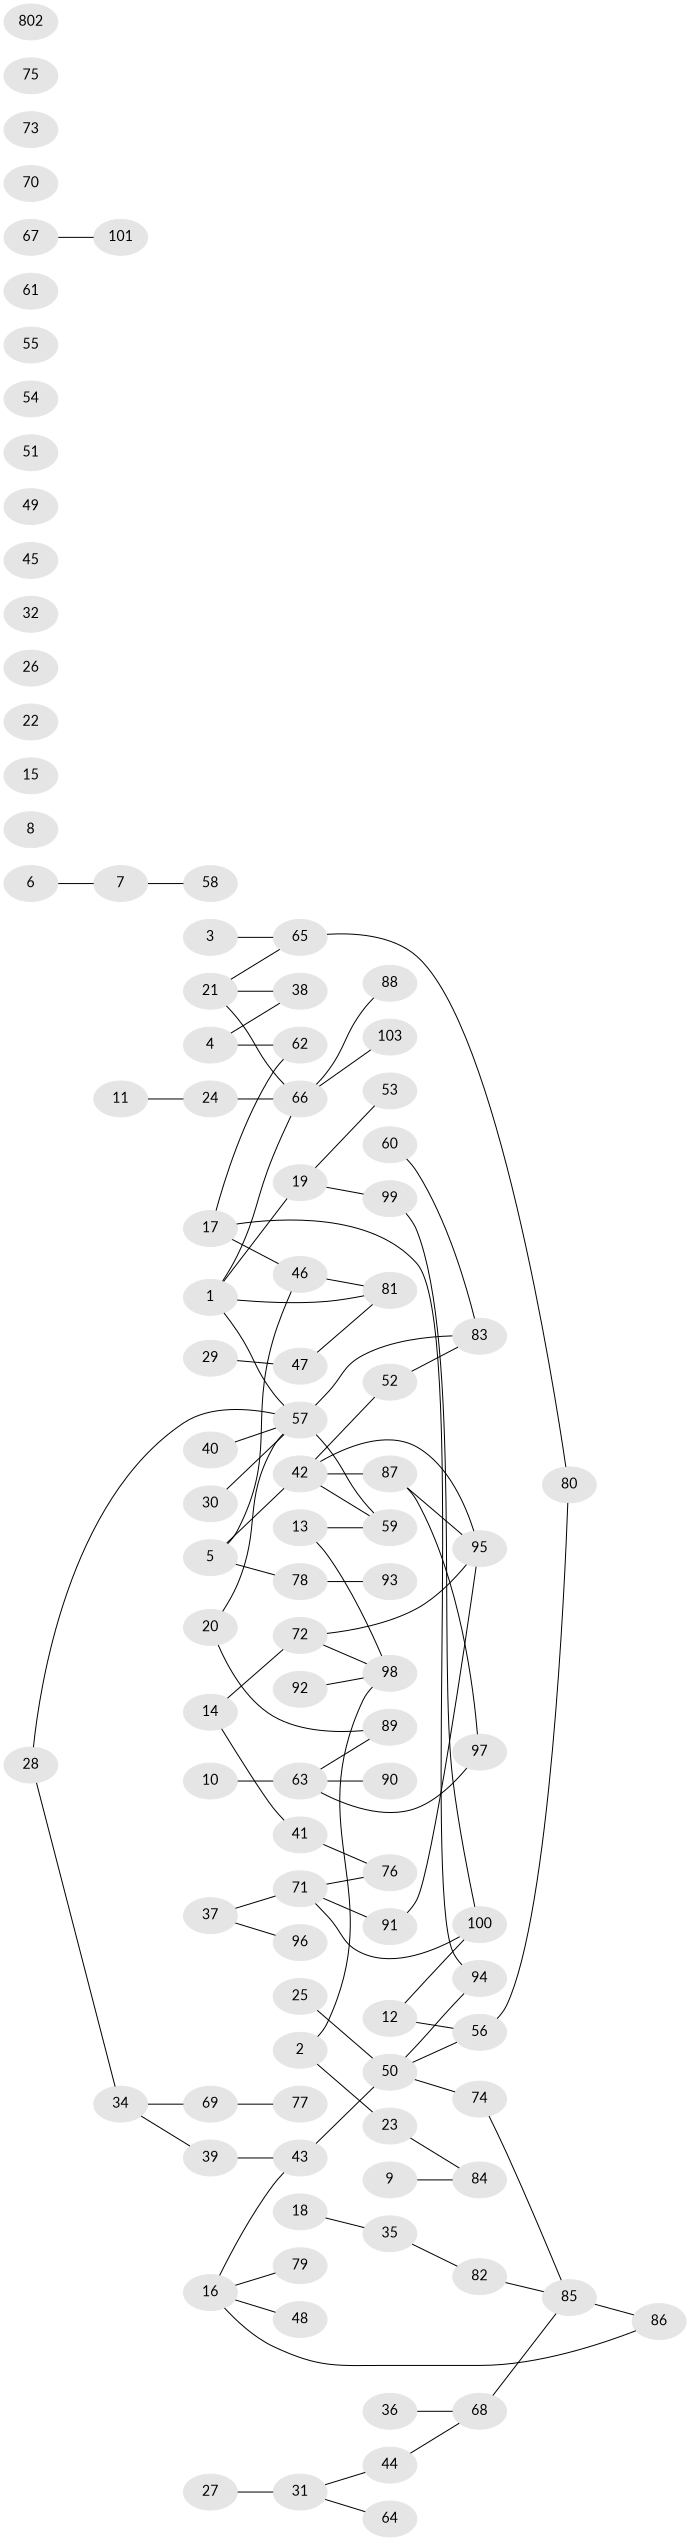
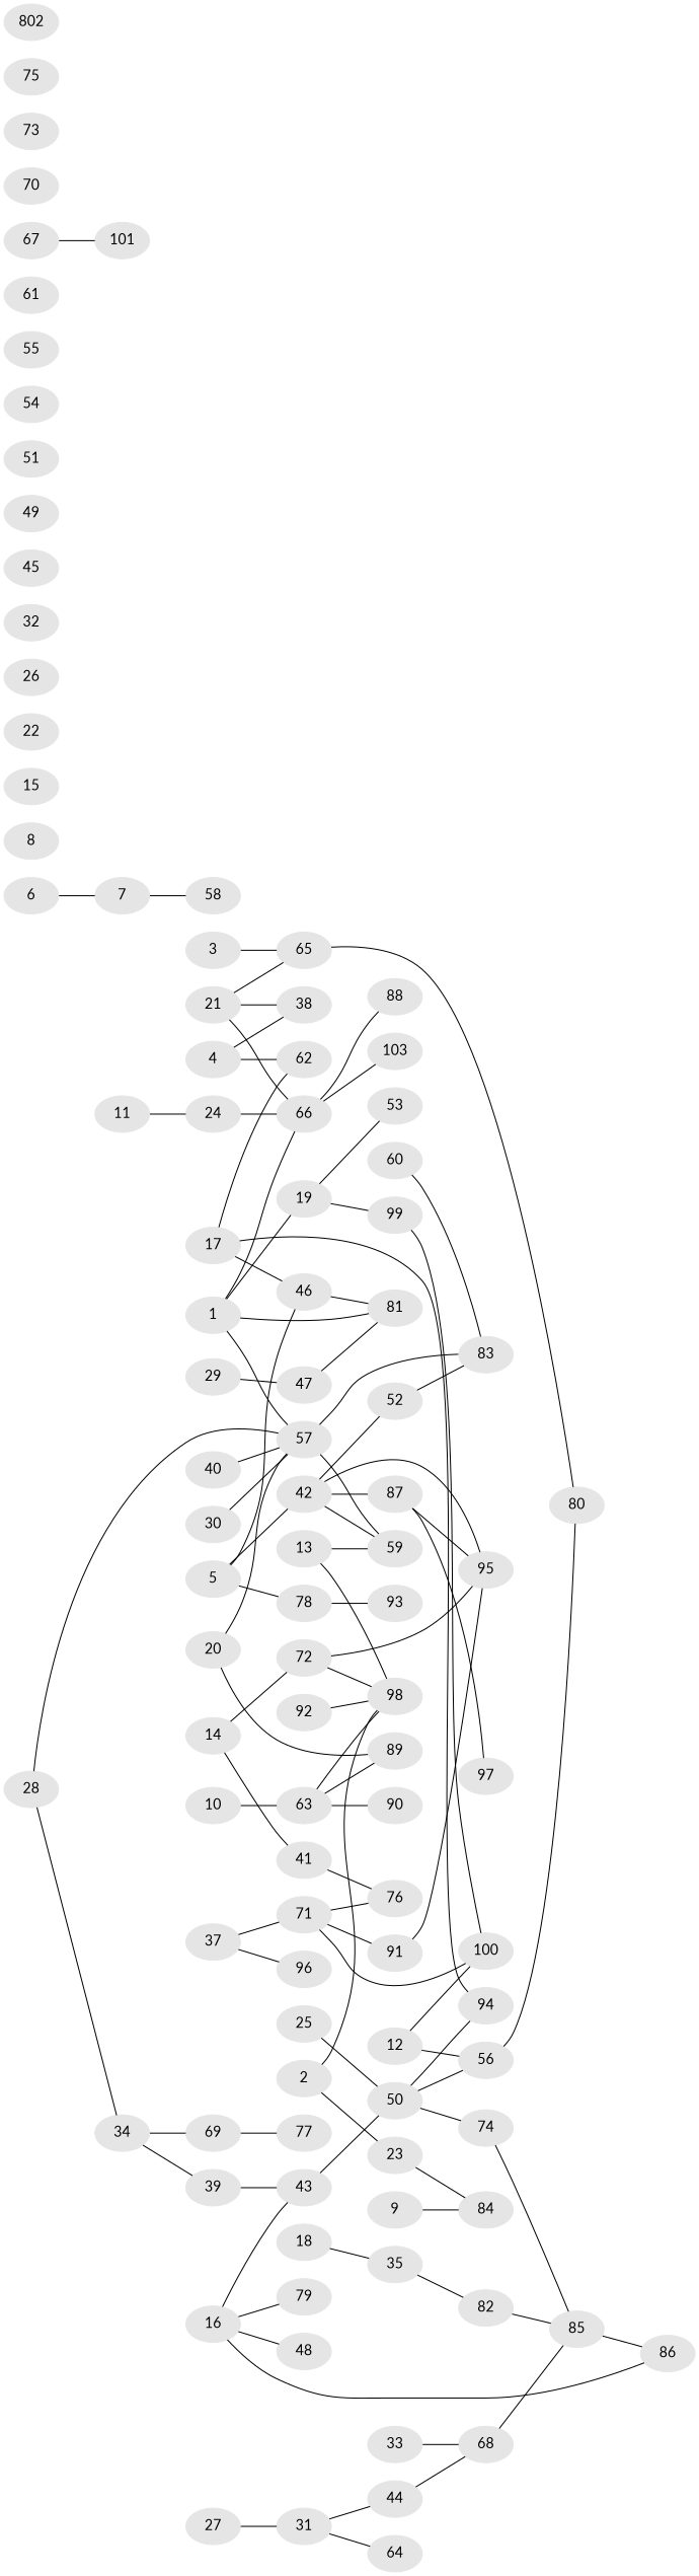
  graph {
    fontname=Lato
    rankdir=LR
    node [color=gray90 fontname=Lato style=filled]
    edge [fontname=Lato]
    1
    19
    57
    81
    66
    53
    99
    21
    65
    38
    59
    83
    2
    23
    98
    84
    3
    80
    4
    62
    5
    42
    46
    78
    52
    87
    95
    93
    6
    7
    58
    8
    9
    10
    63
    89
    90
    97
    11
    24
    12
    56
    100
    13
    14
    41
    72
    76
    15
    16
    43
    48
    79
    86
    50
    17
    94
    18
    35
    82
    20
    88
    103
    22
    25
    74
    26
    27
    31
    44
    64
    28
    34
    39
    69
    29
    47
    30
    68
    32
    37
    71
    96
    77
    85
-   36
+   36 [label=33]
    91
    40
    45
    49
    51
    54
    55
    60
    61
    67
    101
    70
    73
    75
    92
    n102 [label=802]
    1 -- 19
    1 -- 57
    1 -- 81
    1 -- 66
    19 -- 53
    19 -- 99
    57 -- 59
    57 -- 83
    66 -- 88
    66 -- 103
    99 -- 100
    21 -- 66
    21 -- 65
    21 -- 38
    65 -- 80
    2 -- 23
    2 -- 98
    23 -- 84
    3 -- 65
    4 -- 38
    4 -- 62
    5 -- 42
    5 -- 46
    5 -- 78
    42 -- 59
    42 -- 52
    42 -- 87
    42 -- 95
    46 -- 81
    78 -- 93
    52 -- 83
    87 -- 95
    87 -- 97
    6 -- 7
    7 -- 58
    9 -- 84
    10 -- 63
    63 -- 89
    63 -- 90
-   63 -- 97
+   63 -- 98
    11 -- 24
    24 -- 66
    12 -- 56
    12 -- 100
    56 -- 80
    13 -- 59
    13 -- 98
    14 -- 41
    14 -- 72
    41 -- 76
    72 -- 98
    72 -- 95
    16 -- 43
    16 -- 48
    16 -- 79
    16 -- 86
    43 -- 50
    50 -- 56
    50 -- 94
    50 -- 74
    17 -- 62
    17 -- 46
    17 -- 94
    18 -- 35
    35 -- 82
    82 -- 85
    20 -- 57
    20 -- 89
    25 -- 50
    74 -- 85
    27 -- 31
    31 -- 44
    31 -- 64
    44 -- 68
    28 -- 57
    28 -- 34
    34 -- 39
    34 -- 69
    39 -- 43
    69 -- 77
    29 -- 47
    47 -- 81
    30 -- 57
    68 -- 85
    37 -- 71
    37 -- 96
    71 -- 100
    71 -- 76
    71 -- 91
    85 -- 86
    36 -- 68
    91 -- 95
    40 -- 57
    60 -- 83
    67 -- 101
    92 -- 98
  }
